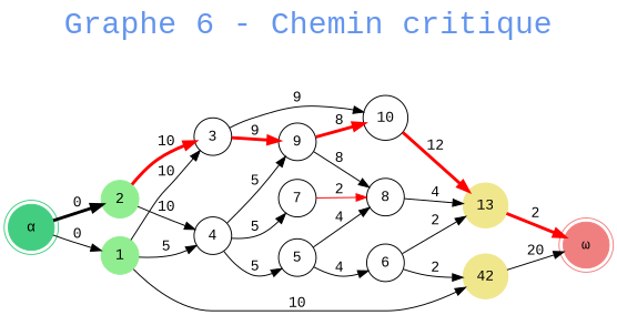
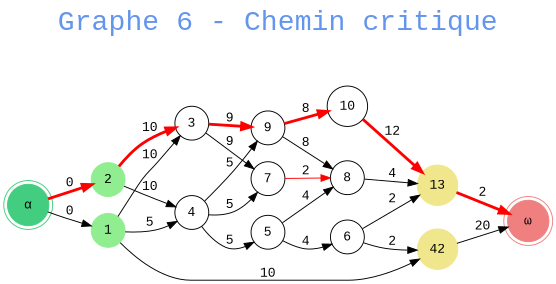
  digraph {
    fontcolor=cornflowerblue
    fontname="Liberation Mono"
    fontsize=30
    label="Graphe 6 - Chemin critique"
    labelloc=t
    rankdir=LR
    node [fontname="Liberation Mono" shape=circle]
    edge [fontname="Liberation Mono"]
    n1 [color=seagreen3 label="α" shape=doublecircle style=filled]
    n2 [color=lightgreen label=1 style=filled]
    n3 [color=lightgreen label=2 style=filled]
    n4 [label=3]
    n5 [label=4]
    n6 [color=khaki label=42 style=filled]
    n7 [label=9]
    n8 [label=10]
    n9 [label=5]
    n10 [label=7]
    n11 [color=lightcoral label="ω" shape=doublecircle style=filled]
    n12 [label=8]
    n13 [color=khaki label=13 style=filled]
    n14 [label=6]
    n1 -> n2 [label=0]
-   n1 -> n3 [color=black constraint=true label=0 penwidth=3.0]
+   n1 -> n3 [color=red constraint=true label=0 penwidth=3.0]
    n2 -> n4 [label=10]
    n2 -> n5 [label=5]
    n2 -> n6 [label=10]
    n3 -> n4 [color=red constraint=true label=10 penwidth=3.0]
    n3 -> n5 [label=10]
    n4 -> n7 [color=red constraint=true label=9 penwidth=3.0]
-   n4 -> n8 [label=9]
+   n4 -> n10 [label=9]
    n5 -> n7 [label=5]
    n5 -> n9 [label=5]
    n5 -> n10 [label=5]
    n6 -> n11 [label=20]
    n7 -> n8 [color=red constraint=true label=8 penwidth=3.0]
    n7 -> n12 [label=8]
    n8 -> n13 [color=red constraint=true label=12 penwidth=3.0]
    n9 -> n12 [label=4]
    n9 -> n14 [label=4]
    n10 -> n12 [color=red label=2]
    n12 -> n13 [label=4]
    n13 -> n11 [color=red constraint=true label=2 penwidth=3.0]
    n14 -> n6 [label=2]
    n14 -> n13 [label=2]
  }
